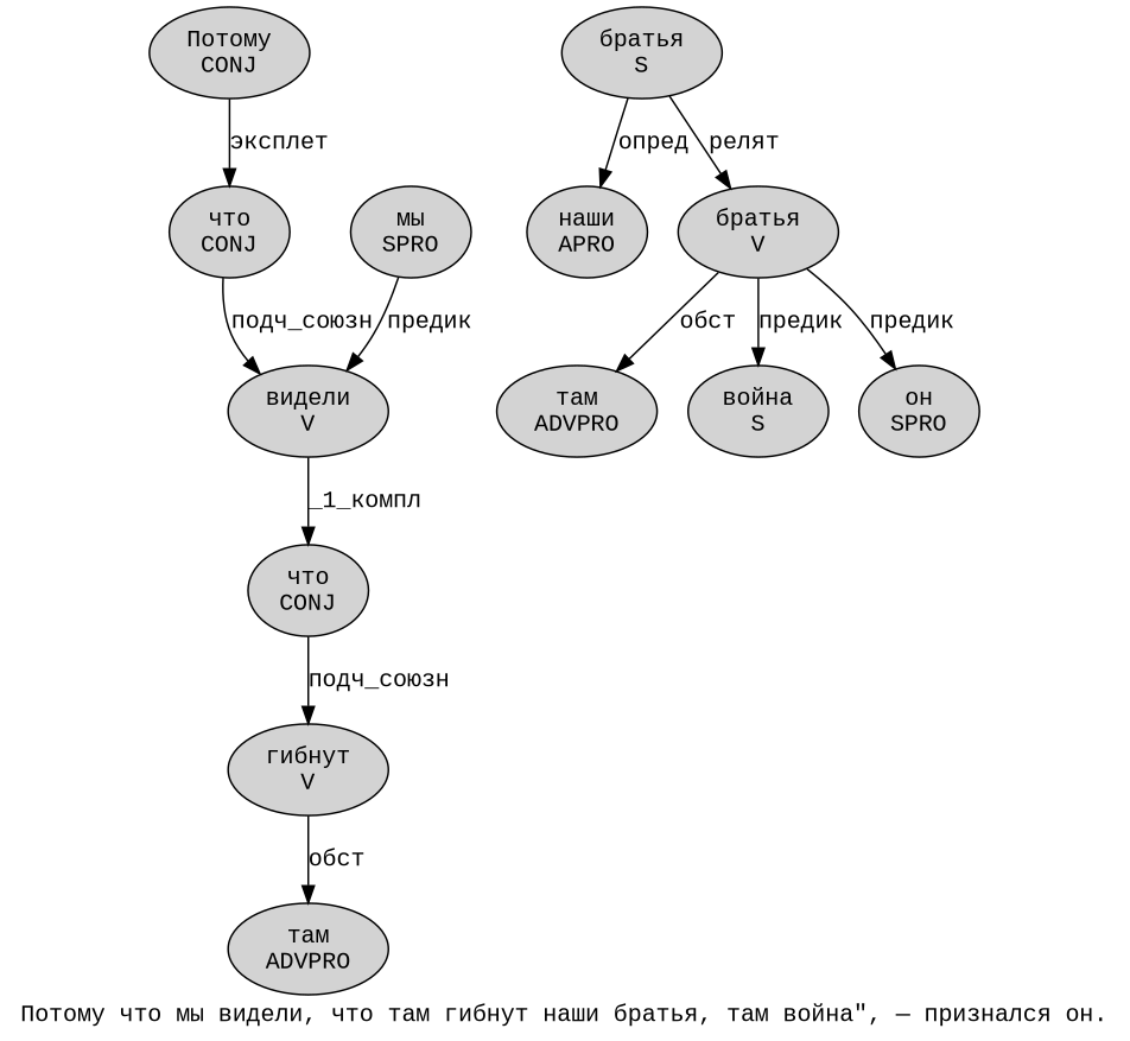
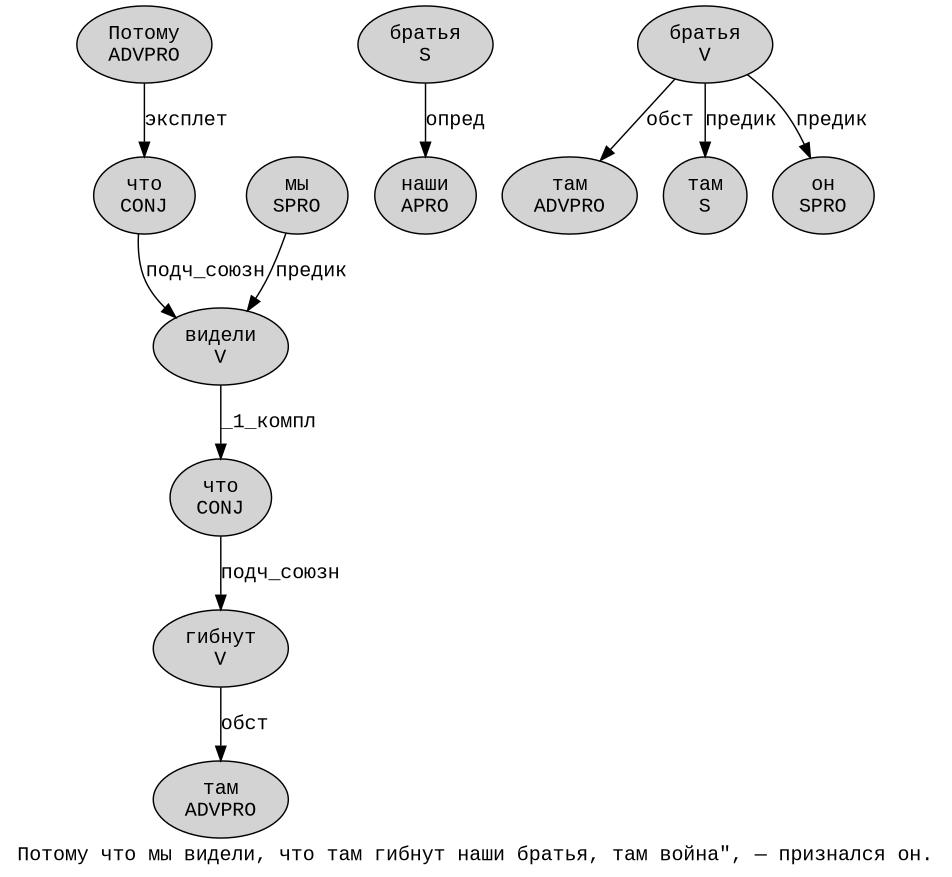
  digraph {
    fontname="Liberation Mono"
    label="Потому что мы видели, что там гибнут наши братья, там война\", — признался он."
    node [fillcolor=lightgray fontname="Liberation Mono" penwidth=1 shape=ellipse style=filled]
    edge [fontname="Liberation Mono"]
-   n1 [label="Потому\nCONJ"]
+   n1 [label="Потому\nADVPRO"]
    n2 [label="что\nCONJ"]
    n3 [label="видели\nV"]
    n4 [label="что\nCONJ"]
    n5 [label="мы\nSPRO"]
    n6 [label="гибнут\nV"]
    n7 [label="там\nADVPRO"]
    n8 [label="братья\nS"]
    n9 [label="наши\nAPRO"]
    n10 [label="братья\nV"]
    n11 [label="там\nADVPRO"]
-   n12 [label="война\nS"]
+   n12 [label="там\nS"]
    n13 [label="он\nSPRO"]
    n1 -> n2 [label="эксплет"]
    n2 -> n3 [label="подч_союзн"]
    n3 -> n4 [label="_1_компл"]
    n4 -> n6 [label="подч_союзн"]
    n5 -> n3 [label="предик"]
    n6 -> n7 [label="обст"]
    n8 -> n9 [label="опред"]
-   n8 -> n10 [label="релят"]
    n10 -> n11 [label="обст"]
    n10 -> n12 [label="предик"]
    n10 -> n13 [label="предик"]
  }
